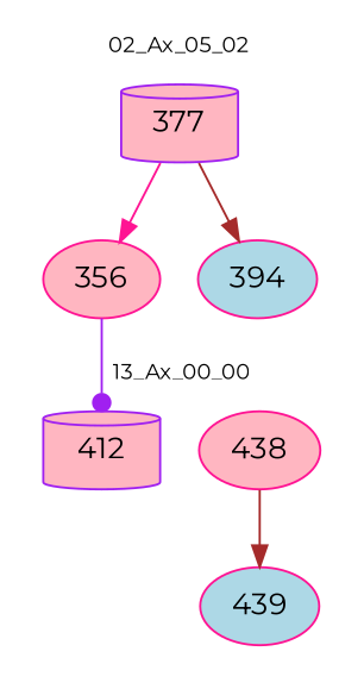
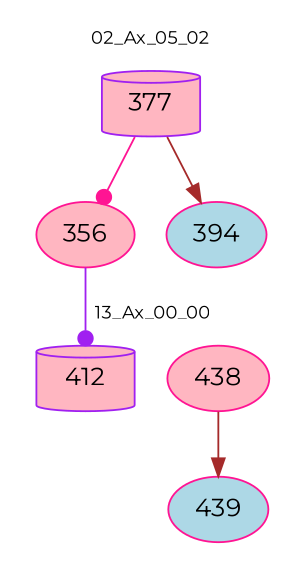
  digraph {
    fontname=Montserrat
    node [color=deeppink fillcolor=lightpink fontname=Montserrat shape=ellipse style=filled]
    edge [arrowhead=normal color=brown fontname=Montserrat]
    n1 [label=438]
    n2 [color=purple label=412 shape=cylinder]
    n3 [fillcolor=lightblue label=439]
    n4 [color=purple label=377 shape=cylinder]
    n5 [label=356]
    n6 [fillcolor=lightblue label=394]
    subgraph cluster_1 {
      color=white
      fontsize=10
      label="13_Ax_00_00"
      n1
      n2
      n3
    }
    subgraph cluster_2 {
      color=white
      fontsize=10
      label="02_Ax_05_02"
      n4
      n5
      n6
    }
    n1 -> n3
-   n4 -> n5 [color=deeppink]
+   n4 -> n5 [arrowhead=dot color=deeppink]
    n4 -> n6
    n5 -> n2 [arrowhead=dot color=purple]
  }
